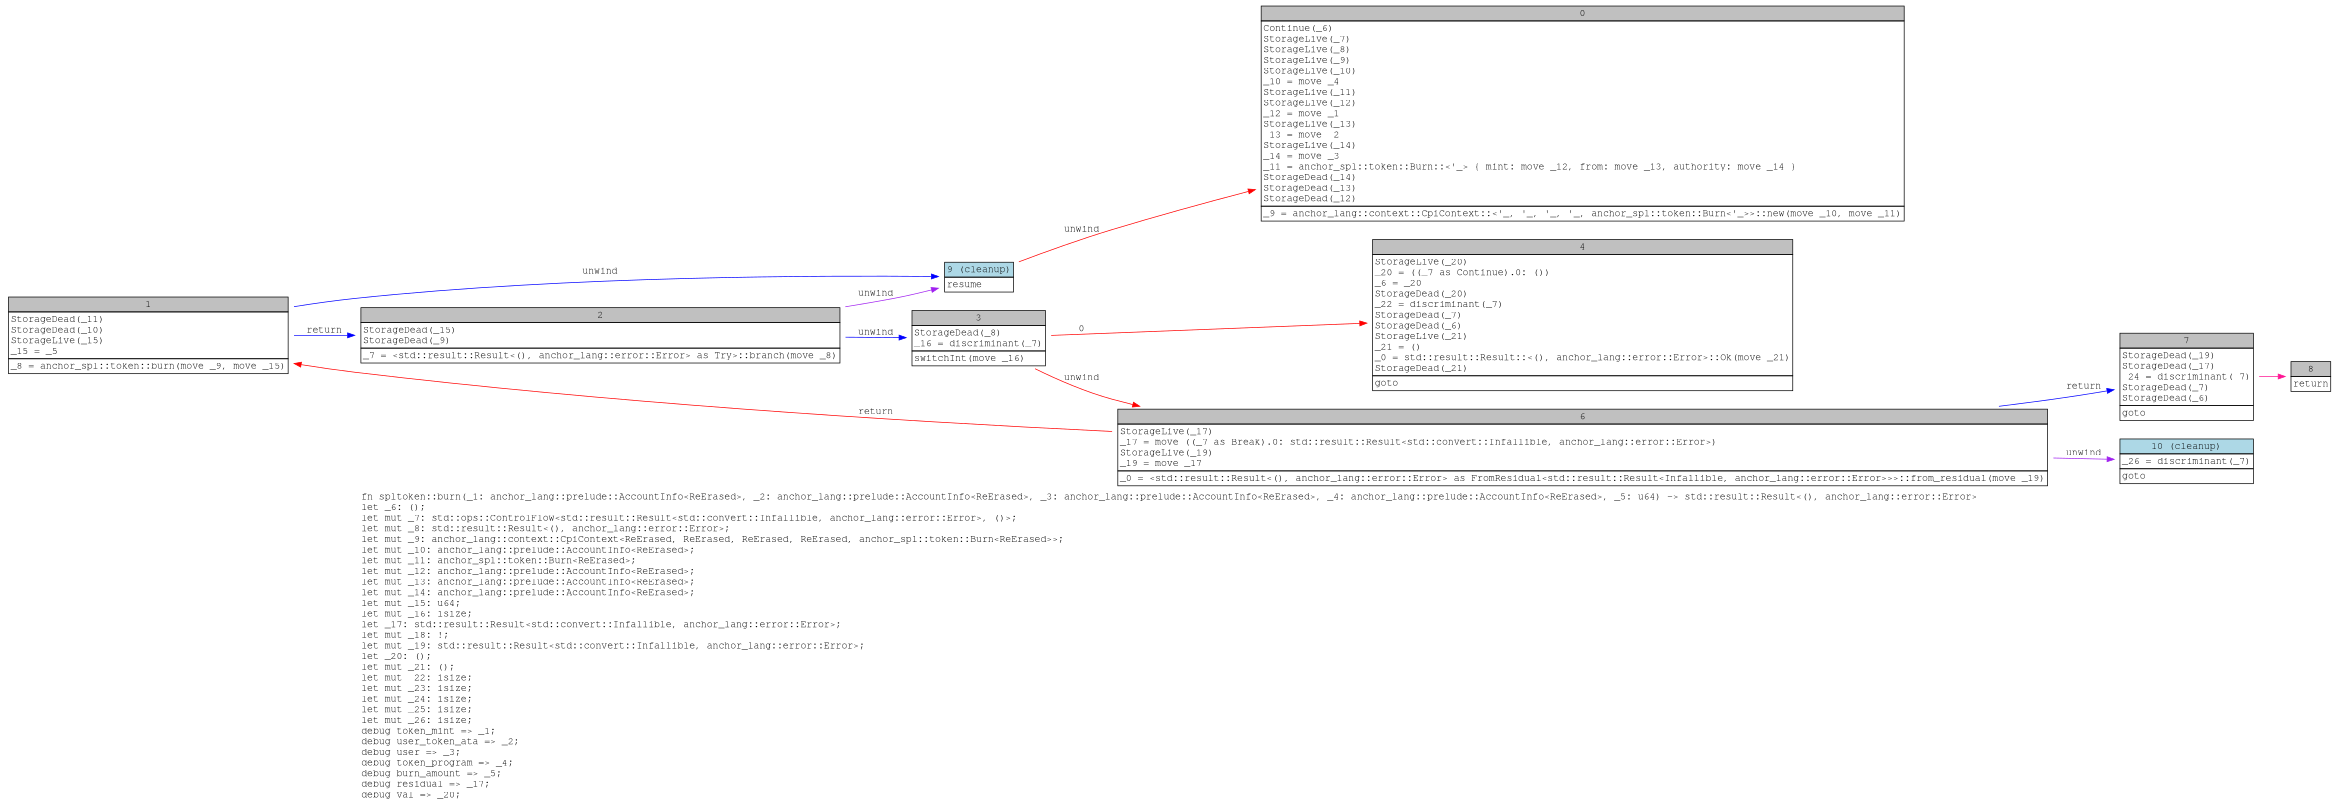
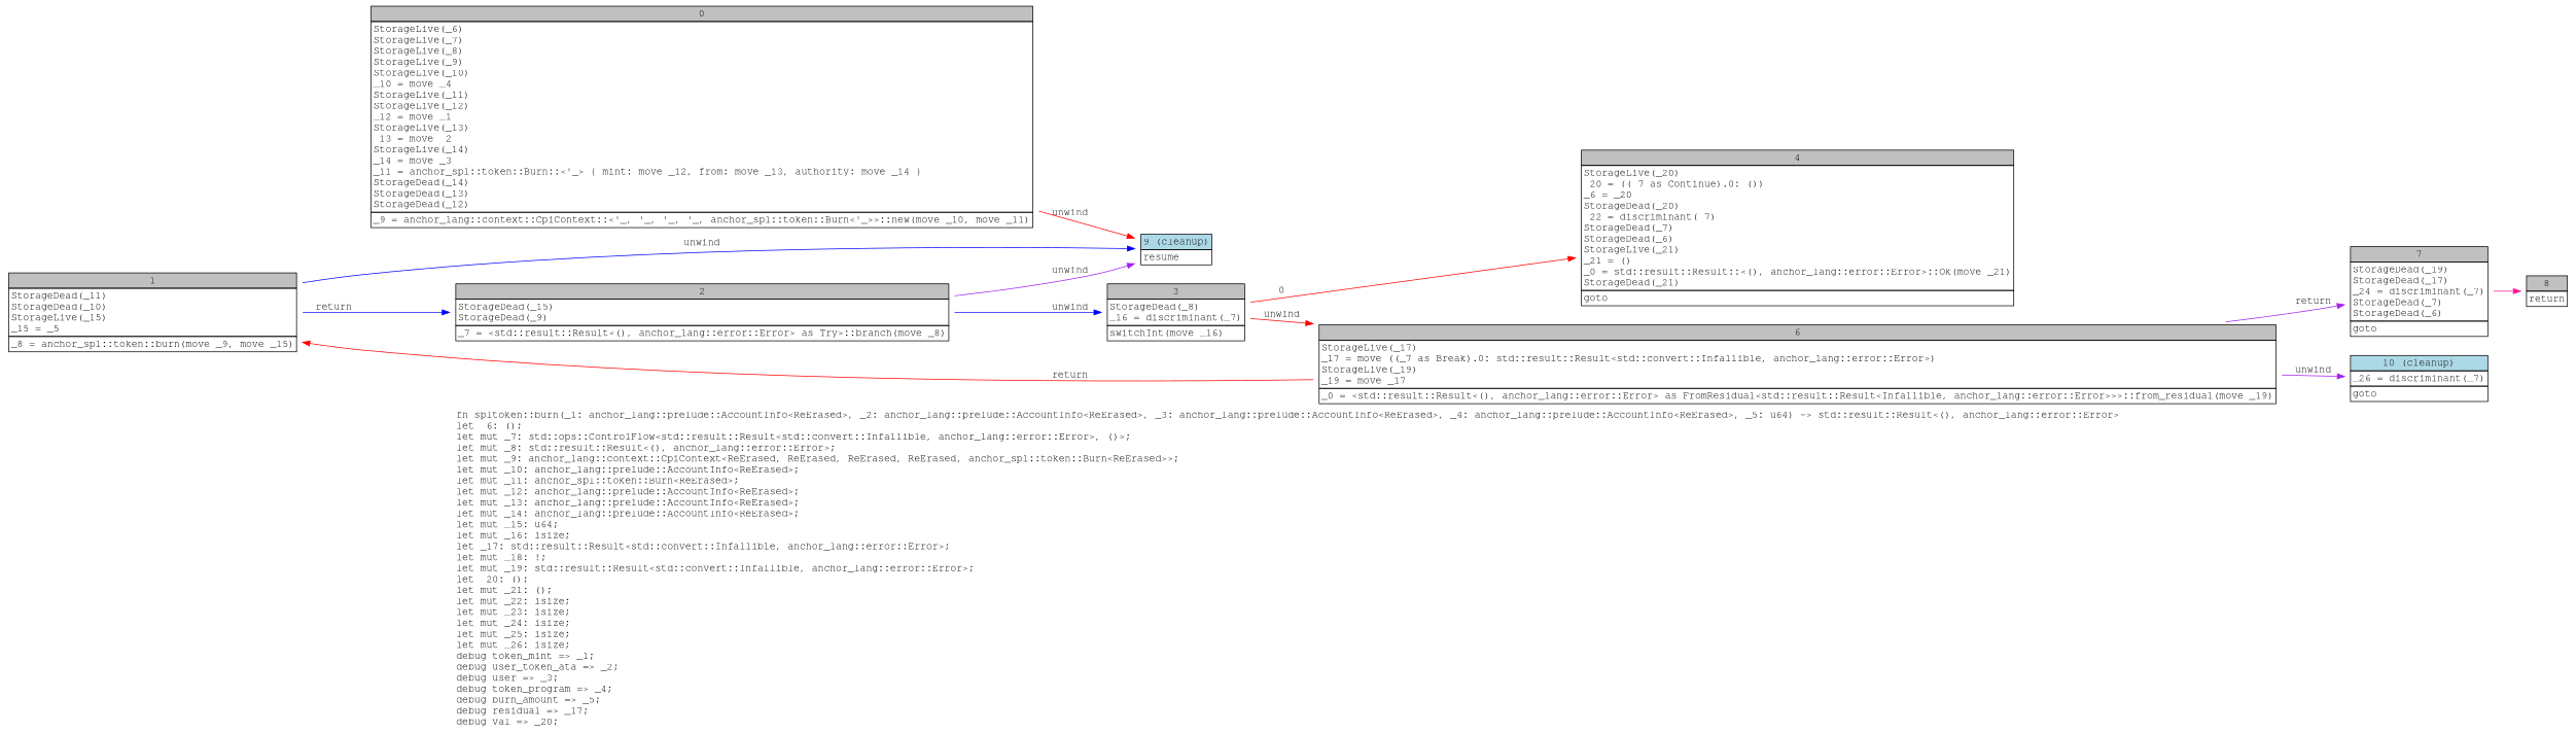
  digraph {
    fontname="Courier, monospace"
    label=<fn spltoken::burn(_1: anchor_lang::prelude::AccountInfo&lt;ReErased&gt;, _2: anchor_lang::prelude::AccountInfo&lt;ReErased&gt;, _3: anchor_lang::prelude::AccountInfo&lt;ReErased&gt;, _4: anchor_lang::prelude::AccountInfo&lt;ReErased&gt;, _5: u64) -&gt; std::result::Result&lt;(), anchor_lang::error::Error&gt;<br align="left"/>let _6: ();<br align="left"/>let mut _7: std::ops::ControlFlow&lt;std::result::Result&lt;std::convert::Infallible, anchor_lang::error::Error&gt;, ()&gt;;<br align="left"/>let mut _8: std::result::Result&lt;(), anchor_lang::error::Error&gt;;<br align="left"/>let mut _9: anchor_lang::context::CpiContext&lt;ReErased, ReErased, ReErased, ReErased, anchor_spl::token::Burn&lt;ReErased&gt;&gt;;<br align="left"/>let mut _10: anchor_lang::prelude::AccountInfo&lt;ReErased&gt;;<br align="left"/>let mut _11: anchor_spl::token::Burn&lt;ReErased&gt;;<br align="left"/>let mut _12: anchor_lang::prelude::AccountInfo&lt;ReErased&gt;;<br align="left"/>let mut _13: anchor_lang::prelude::AccountInfo&lt;ReErased&gt;;<br align="left"/>let mut _14: anchor_lang::prelude::AccountInfo&lt;ReErased&gt;;<br align="left"/>let mut _15: u64;<br align="left"/>let mut _16: isize;<br align="left"/>let _17: std::result::Result&lt;std::convert::Infallible, anchor_lang::error::Error&gt;;<br align="left"/>let mut _18: !;<br align="left"/>let mut _19: std::result::Result&lt;std::convert::Infallible, anchor_lang::error::Error&gt;;<br align="left"/>let _20: ();<br align="left"/>let mut _21: ();<br align="left"/>let mut _22: isize;<br align="left"/>let mut _23: isize;<br align="left"/>let mut _24: isize;<br align="left"/>let mut _25: isize;<br align="left"/>let mut _26: isize;<br align="left"/>debug token_mint =&gt; _1;<br align="left"/>debug user_token_ata =&gt; _2;<br align="left"/>debug user =&gt; _3;<br align="left"/>debug token_program =&gt; _4;<br align="left"/>debug burn_amount =&gt; _5;<br align="left"/>debug residual =&gt; _17;<br align="left"/>debug val =&gt; _20;<br align="left"/>>
    rankdir=LR
    node [fontname="Courier, monospace" shape=none]
    edge [color=red fontname="Courier, monospace"]
-   n1 [label=<<table border="0" cellborder="1" cellspacing="0"><tr><td bgcolor="gray" align="center" colspan="1">0</td></tr><tr><td align="left" balign="left">Continue(_6)<br/>StorageLive(_7)<br/>StorageLive(_8)<br/>StorageLive(_9)<br/>StorageLive(_10)<br/>_10 = move _4<br/>StorageLive(_11)<br/>StorageLive(_12)<br/>_12 = move _1<br/>StorageLive(_13)<br/>_13 = move _2<br/>StorageLive(_14)<br/>_14 = move _3<br/>_11 = anchor_spl::token::Burn::&lt;'_&gt; { mint: move _12, from: move _13, authority: move _14 }<br/>StorageDead(_14)<br/>StorageDead(_13)<br/>StorageDead(_12)<br/></td></tr><tr><td align="left">_9 = anchor_lang::context::CpiContext::&lt;'_, '_, '_, '_, anchor_spl::token::Burn&lt;'_&gt;&gt;::new(move _10, move _11)</td></tr></table>>]
+   n1 [label=<<table border="0" cellborder="1" cellspacing="0"><tr><td bgcolor="gray" align="center" colspan="1">0</td></tr><tr><td align="left" balign="left">StorageLive(_6)<br/>StorageLive(_7)<br/>StorageLive(_8)<br/>StorageLive(_9)<br/>StorageLive(_10)<br/>_10 = move _4<br/>StorageLive(_11)<br/>StorageLive(_12)<br/>_12 = move _1<br/>StorageLive(_13)<br/>_13 = move _2<br/>StorageLive(_14)<br/>_14 = move _3<br/>_11 = anchor_spl::token::Burn::&lt;'_&gt; { mint: move _12, from: move _13, authority: move _14 }<br/>StorageDead(_14)<br/>StorageDead(_13)<br/>StorageDead(_12)<br/></td></tr><tr><td align="left">_9 = anchor_lang::context::CpiContext::&lt;'_, '_, '_, '_, anchor_spl::token::Burn&lt;'_&gt;&gt;::new(move _10, move _11)</td></tr></table>>]
    n2 [label=<<table border="0" cellborder="1" cellspacing="0"><tr><td bgcolor="lightblue" align="center" colspan="1">9 (cleanup)</td></tr><tr><td align="left">resume</td></tr></table>>]
    n3 [label=<<table border="0" cellborder="1" cellspacing="0"><tr><td bgcolor="gray" align="center" colspan="1">1</td></tr><tr><td align="left" balign="left">StorageDead(_11)<br/>StorageDead(_10)<br/>StorageLive(_15)<br/>_15 = _5<br/></td></tr><tr><td align="left">_8 = anchor_spl::token::burn(move _9, move _15)</td></tr></table>>]
    n4 [label=<<table border="0" cellborder="1" cellspacing="0"><tr><td bgcolor="gray" align="center" colspan="1">2</td></tr><tr><td align="left" balign="left">StorageDead(_15)<br/>StorageDead(_9)<br/></td></tr><tr><td align="left">_7 = &lt;std::result::Result&lt;(), anchor_lang::error::Error&gt; as Try&gt;::branch(move _8)</td></tr></table>>]
    n5 [label=<<table border="0" cellborder="1" cellspacing="0"><tr><td bgcolor="gray" align="center" colspan="1">3</td></tr><tr><td align="left" balign="left">StorageDead(_8)<br/>_16 = discriminant(_7)<br/></td></tr><tr><td align="left">switchInt(move _16)</td></tr></table>>]
    n6 [label=<<table border="0" cellborder="1" cellspacing="0"><tr><td bgcolor="gray" align="center" colspan="1">4</td></tr><tr><td align="left" balign="left">StorageLive(_20)<br/>_20 = ((_7 as Continue).0: ())<br/>_6 = _20<br/>StorageDead(_20)<br/>_22 = discriminant(_7)<br/>StorageDead(_7)<br/>StorageDead(_6)<br/>StorageLive(_21)<br/>_21 = ()<br/>_0 = std::result::Result::&lt;(), anchor_lang::error::Error&gt;::Ok(move _21)<br/>StorageDead(_21)<br/></td></tr><tr><td align="left">goto</td></tr></table>>]
    n7 [label=<<table border="0" cellborder="1" cellspacing="0"><tr><td bgcolor="gray" align="center" colspan="1">6</td></tr><tr><td align="left" balign="left">StorageLive(_17)<br/>_17 = move ((_7 as Break).0: std::result::Result&lt;std::convert::Infallible, anchor_lang::error::Error&gt;)<br/>StorageLive(_19)<br/>_19 = move _17<br/></td></tr><tr><td align="left">_0 = &lt;std::result::Result&lt;(), anchor_lang::error::Error&gt; as FromResidual&lt;std::result::Result&lt;Infallible, anchor_lang::error::Error&gt;&gt;&gt;::from_residual(move _19)</td></tr></table>>]
    n8 [label=<<table border="0" cellborder="1" cellspacing="0"><tr><td bgcolor="gray" align="center" colspan="1">7</td></tr><tr><td align="left" balign="left">StorageDead(_19)<br/>StorageDead(_17)<br/>_24 = discriminant(_7)<br/>StorageDead(_7)<br/>StorageDead(_6)<br/></td></tr><tr><td align="left">goto</td></tr></table>>]
    n9 [label=<<table border="0" cellborder="1" cellspacing="0"><tr><td bgcolor="lightblue" align="center" colspan="1">10 (cleanup)</td></tr><tr><td align="left" balign="left">_26 = discriminant(_7)<br/></td></tr><tr><td align="left">goto</td></tr></table>>]
    n10 [label=<<table border="0" cellborder="1" cellspacing="0"><tr><td bgcolor="gray" align="center" colspan="1">8</td></tr><tr><td align="left">return</td></tr></table>>]
-   n2 -> n1 [label=unwind]
+   n1 -> n2 [label=unwind]
    n3 -> n2 [color=blue label=unwind]
    n3 -> n4 [color=blue label=return]
    n4 -> n2 [color=purple label=unwind]
    n4 -> n5 [color=blue label=unwind]
    n5 -> n6 [label=0]
    n5 -> n7 [label=unwind]
    n7 -> n3 [label=return]
-   n7 -> n8 [color=blue label=return]
+   n7 -> n8 [color=purple label=return]
    n7 -> n9 [color=purple label=unwind]
    n8 -> n10 [color=deeppink]
  }
